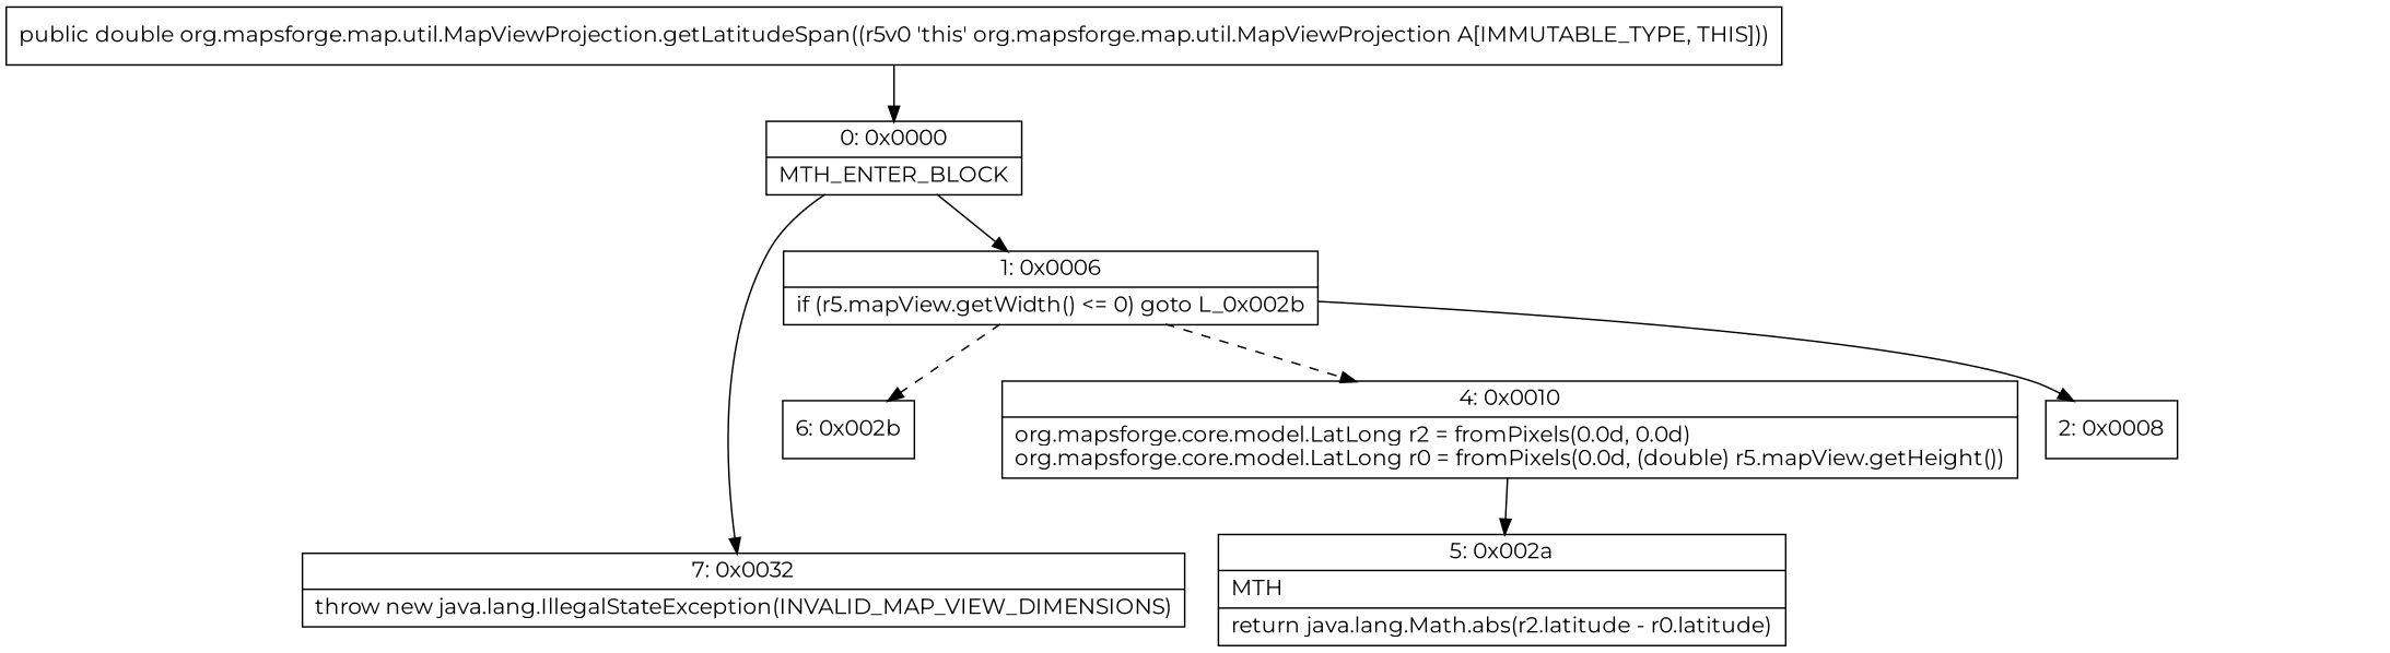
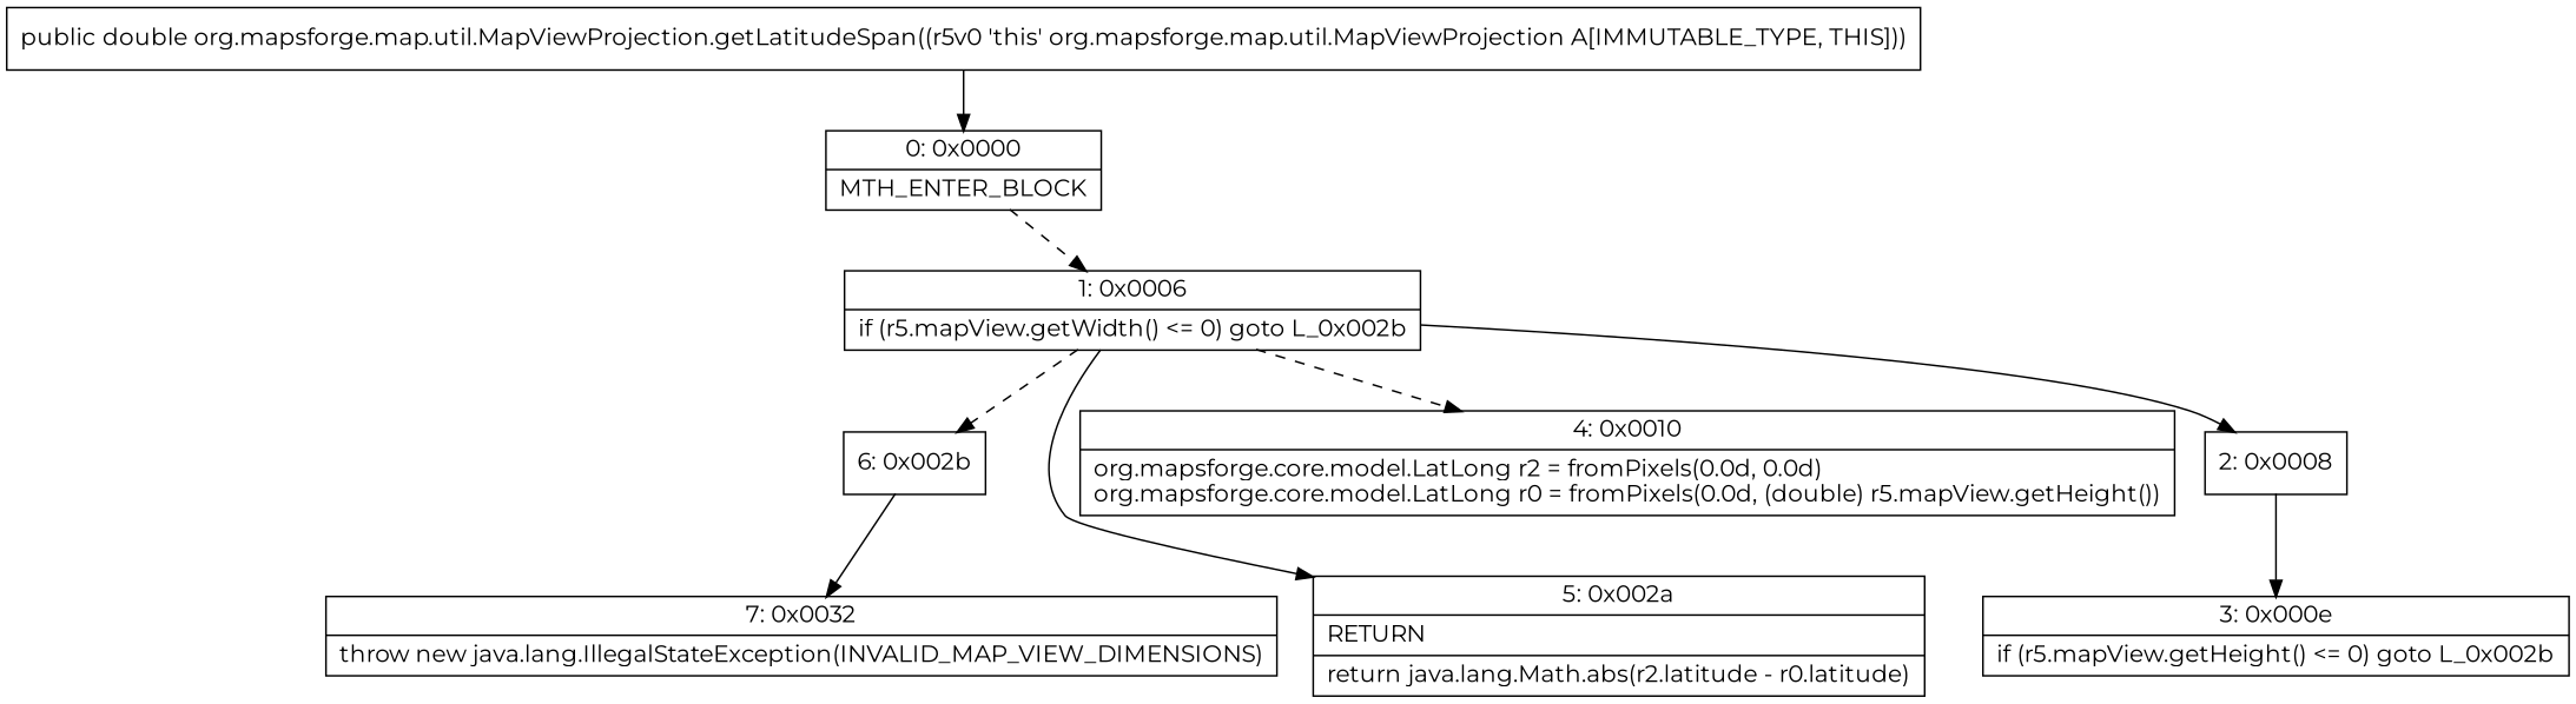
  digraph {
    fontname=Montserrat
    node [fontname=Montserrat shape=record]
    edge [fontname=Montserrat]
    n1 [label="{0\:\ 0x0000|MTH_ENTER_BLOCK\l}"]
    n2 [label="{1\:\ 0x0006|if (r5.mapView.getWidth() \<= 0) goto L_0x002b\l}"]
    n3 [label="{2\:\ 0x0008}"]
    n4 [label="{6\:\ 0x002b}"]
    n5 [label="{4\:\ 0x0010|org.mapsforge.core.model.LatLong r2 = fromPixels(0.0d, 0.0d)\lorg.mapsforge.core.model.LatLong r0 = fromPixels(0.0d, (double) r5.mapView.getHeight())\l}"]
+   n6 [label="{3\:\ 0x000e|if (r5.mapView.getHeight() \<= 0) goto L_0x002b\l}"]
    n7 [label="{7\:\ 0x0032|throw new java.lang.IllegalStateException(INVALID_MAP_VIEW_DIMENSIONS)\l}"]
-   n8 [label="{5\:\ 0x002a|MTH\l|return java.lang.Math.abs(r2.latitude \- r0.latitude)\l}"]
+   n8 [label="{5\:\ 0x002a|RETURN\l|return java.lang.Math.abs(r2.latitude \- r0.latitude)\l}"]
    n9 [label="{public double org.mapsforge.map.util.MapViewProjection.getLatitudeSpan((r5v0 'this' org.mapsforge.map.util.MapViewProjection A[IMMUTABLE_TYPE, THIS])) }"]
-   n1 -> n2
+   n1 -> n2 [style=dashed]
    n2 -> n3 [style=solid]
    n2 -> n4 [style=dashed]
    n2 -> n5 [style=dashed]
-   n1 -> n7
-   n5 -> n8
+   n3 -> n6
+   n4 -> n7
+   n2 -> n8
    n9 -> n1
  }
